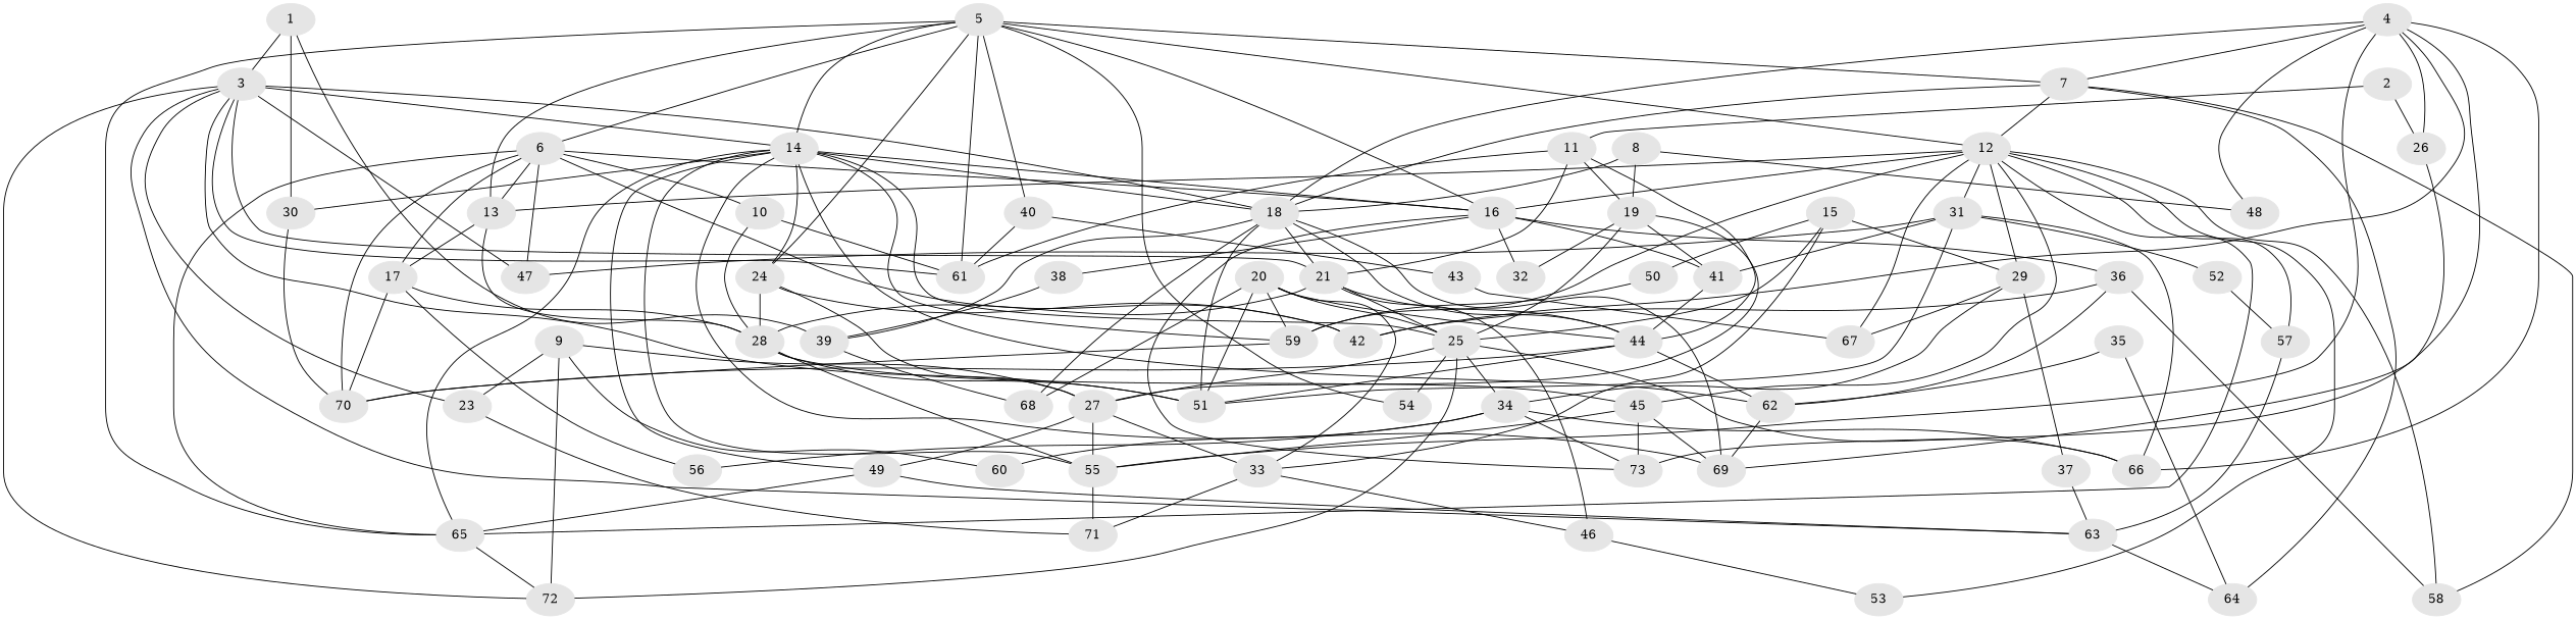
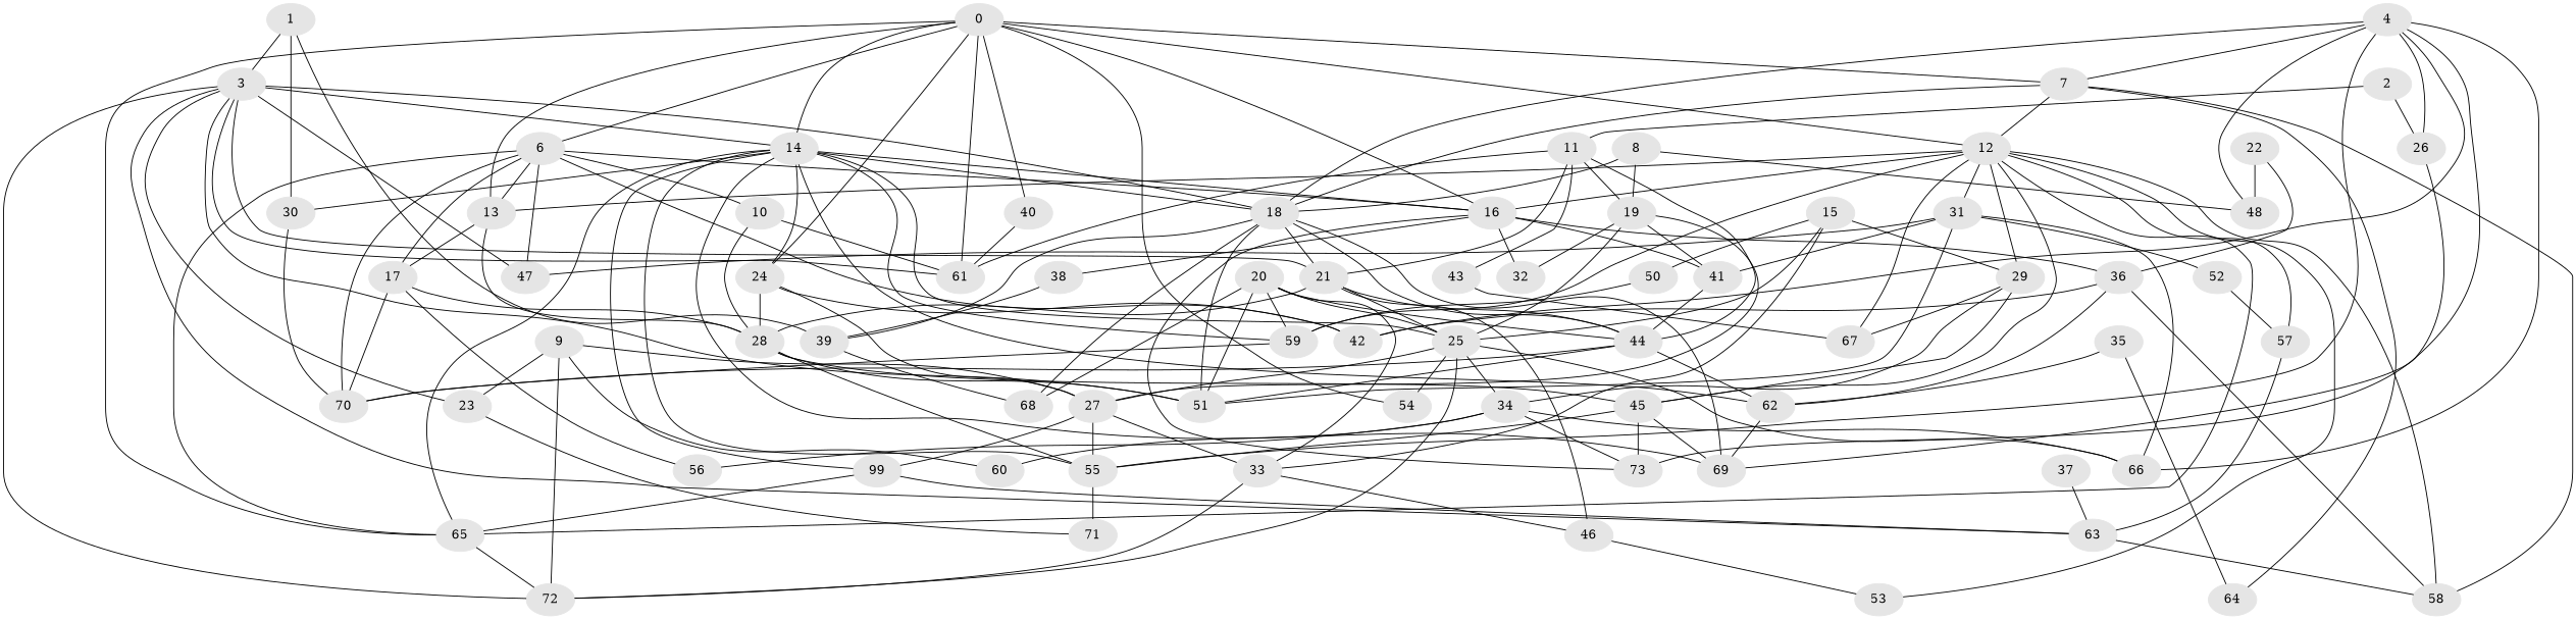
  graph {
    node [color=gray90 style=filled]
    edge [weight=1.0]
    1
    3
    30
    39
    14
    18
    21
    23
    47
    51
    61
    63
    72
    70
    68
    2
    11
    26
    19
    43
    44
    69
    55
    16
    24
    65
    59
    25
-   49
+   49 [label=99]
    62
    28
    46
    71
    64
    4
    7
    42
    48
    66
    73
    12
    58
-   5
+   5 [label=0]
    6
    13
    40
    54
    10
    17
    29
    31
    45
    53
    57
    67
    32
    36
    38
    41
    27
    56
    8
    9
    60
    33
    34
    37
    52
    15
    50
    20
+   22
    35
    1 -- 3
    1 -- 30
    1 -- 39
    3 -- 14
    3 -- 18 [weight=2.0]
    3 -- 21 [weight=2.0]
    3 -- 23
    3 -- 47
    3 -- 51
    3 -- 61
    3 -- 63
    3 -- 72
    30 -- 70
    39 -- 68
    14 -- 30
    14 -- 18 [weight=2.0]
    14 -- 69
    14 -- 55
    14 -- 16
    14 -- 24
    14 -- 65
    14 -- 59
    14 -- 25
    14 -- 49
    14 -- 62
    18 -- 39
    18 -- 21
    18 -- 51
    18 -- 68
    18 -- 44
    18 -- 69
    21 -- 44
    21 -- 25
    21 -- 28
    21 -- 46
    23 -- 71
-   63 -- 64
+   63 -- 58
    2 -- 11
    2 -- 26
    11 -- 21
    11 -- 61
    11 -- 19
-   40 -- 43
+   11 -- 43
    11 -- 44
    26 -- 69
    19 -- 25
    19 -- 32
    19 -- 41
    19 -- 27
    43 -- 67
    44 -- 51
    44 -- 70
    44 -- 62
    55 -- 71
    16 -- 73
    16 -- 32 [weight=2.0]
    16 -- 36
    16 -- 38
    16 -- 41
    24 -- 28
    24 -- 42
    24 -- 27
    65 -- 72
    59 -- 70
    25 -- 72
    25 -- 66
    25 -- 54
    25 -- 27
    25 -- 34
    49 -- 63
    49 -- 65
    62 -- 69
    28 -- 51
    28 -- 55
    28 -- 45
    46 -- 53
    4 -- 18
    4 -- 26
    4 -- 55
    4 -- 7
    4 -- 42
    4 -- 48
    4 -- 66
    4 -- 73
    7 -- 18
    7 -- 64
    7 -- 12
    7 -- 58
    12 -- 16 [weight=3.0]
    12 -- 65
    12 -- 59
    12 -- 58 [weight=2.0]
    12 -- 13
    12 -- 29
    12 -- 31
    12 -- 45
    12 -- 53
    12 -- 57
    12 -- 67
    5 -- 14
    5 -- 61
    5 -- 16
    5 -- 24
    5 -- 65
    5 -- 7
    5 -- 12
    5 -- 6
    5 -- 13
    5 -- 40
    5 -- 54
    6 -- 47
    6 -- 70
    6 -- 16
    6 -- 65
    6 -- 42
    6 -- 13
    6 -- 10
    6 -- 17
    13 -- 28
    13 -- 17
    40 -- 61
    10 -- 61
    10 -- 28
    17 -- 70
    17 -- 28
    17 -- 56
    29 -- 67
    29 -- 34
-   29 -- 37
+   29 -- 45
    31 -- 47
    31 -- 51
    31 -- 66
    31 -- 41
    31 -- 52
    45 -- 69
    45 -- 55
    45 -- 73
    57 -- 63
    36 -- 62
    36 -- 42
    36 -- 58
    38 -- 39
    41 -- 44
    27 -- 55
    27 -- 49
    27 -- 33
    8 -- 18 [weight=2.0]
    8 -- 19
    8 -- 48
    9 -- 23
    9 -- 72
    9 -- 27
    9 -- 60
-   33 -- 71
+   33 -- 72
    33 -- 46
    34 -- 66
    34 -- 73
    34 -- 56
    34 -- 60
    37 -- 63
    52 -- 57
    15 -- 25
    15 -- 29
    15 -- 33
    15 -- 50
    50 -- 59
    20 -- 51
    20 -- 68
    20 -- 44
    20 -- 59 [weight=2.0]
    20 -- 25 [weight=2.0]
    20 -- 33
+   22 -- 48
+   22 -- 36
    35 -- 62
    35 -- 64
  }
